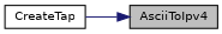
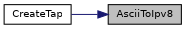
  digraph {
    rankdir=RL
    node [color=black fontname=Helvetica fontsize=10 shape=record style=filled]
-   n1 [fillcolor=grey75 fontcolor=black height=0.2 label=AsciiToIpv4 width=0.4]
+   n1 [fillcolor=grey75 fontcolor=black height=0.2 label=AsciiToIpv8 width=0.4]
    n2 [fillcolor=white height=0.2 label=CreateTap width=0.4]
    n1 -> n2 [color=midnightblue dir=back fontname=Helvetica fontsize=10 labelfontname=Helvetica labelfontsize=10 style=solid]
  }
